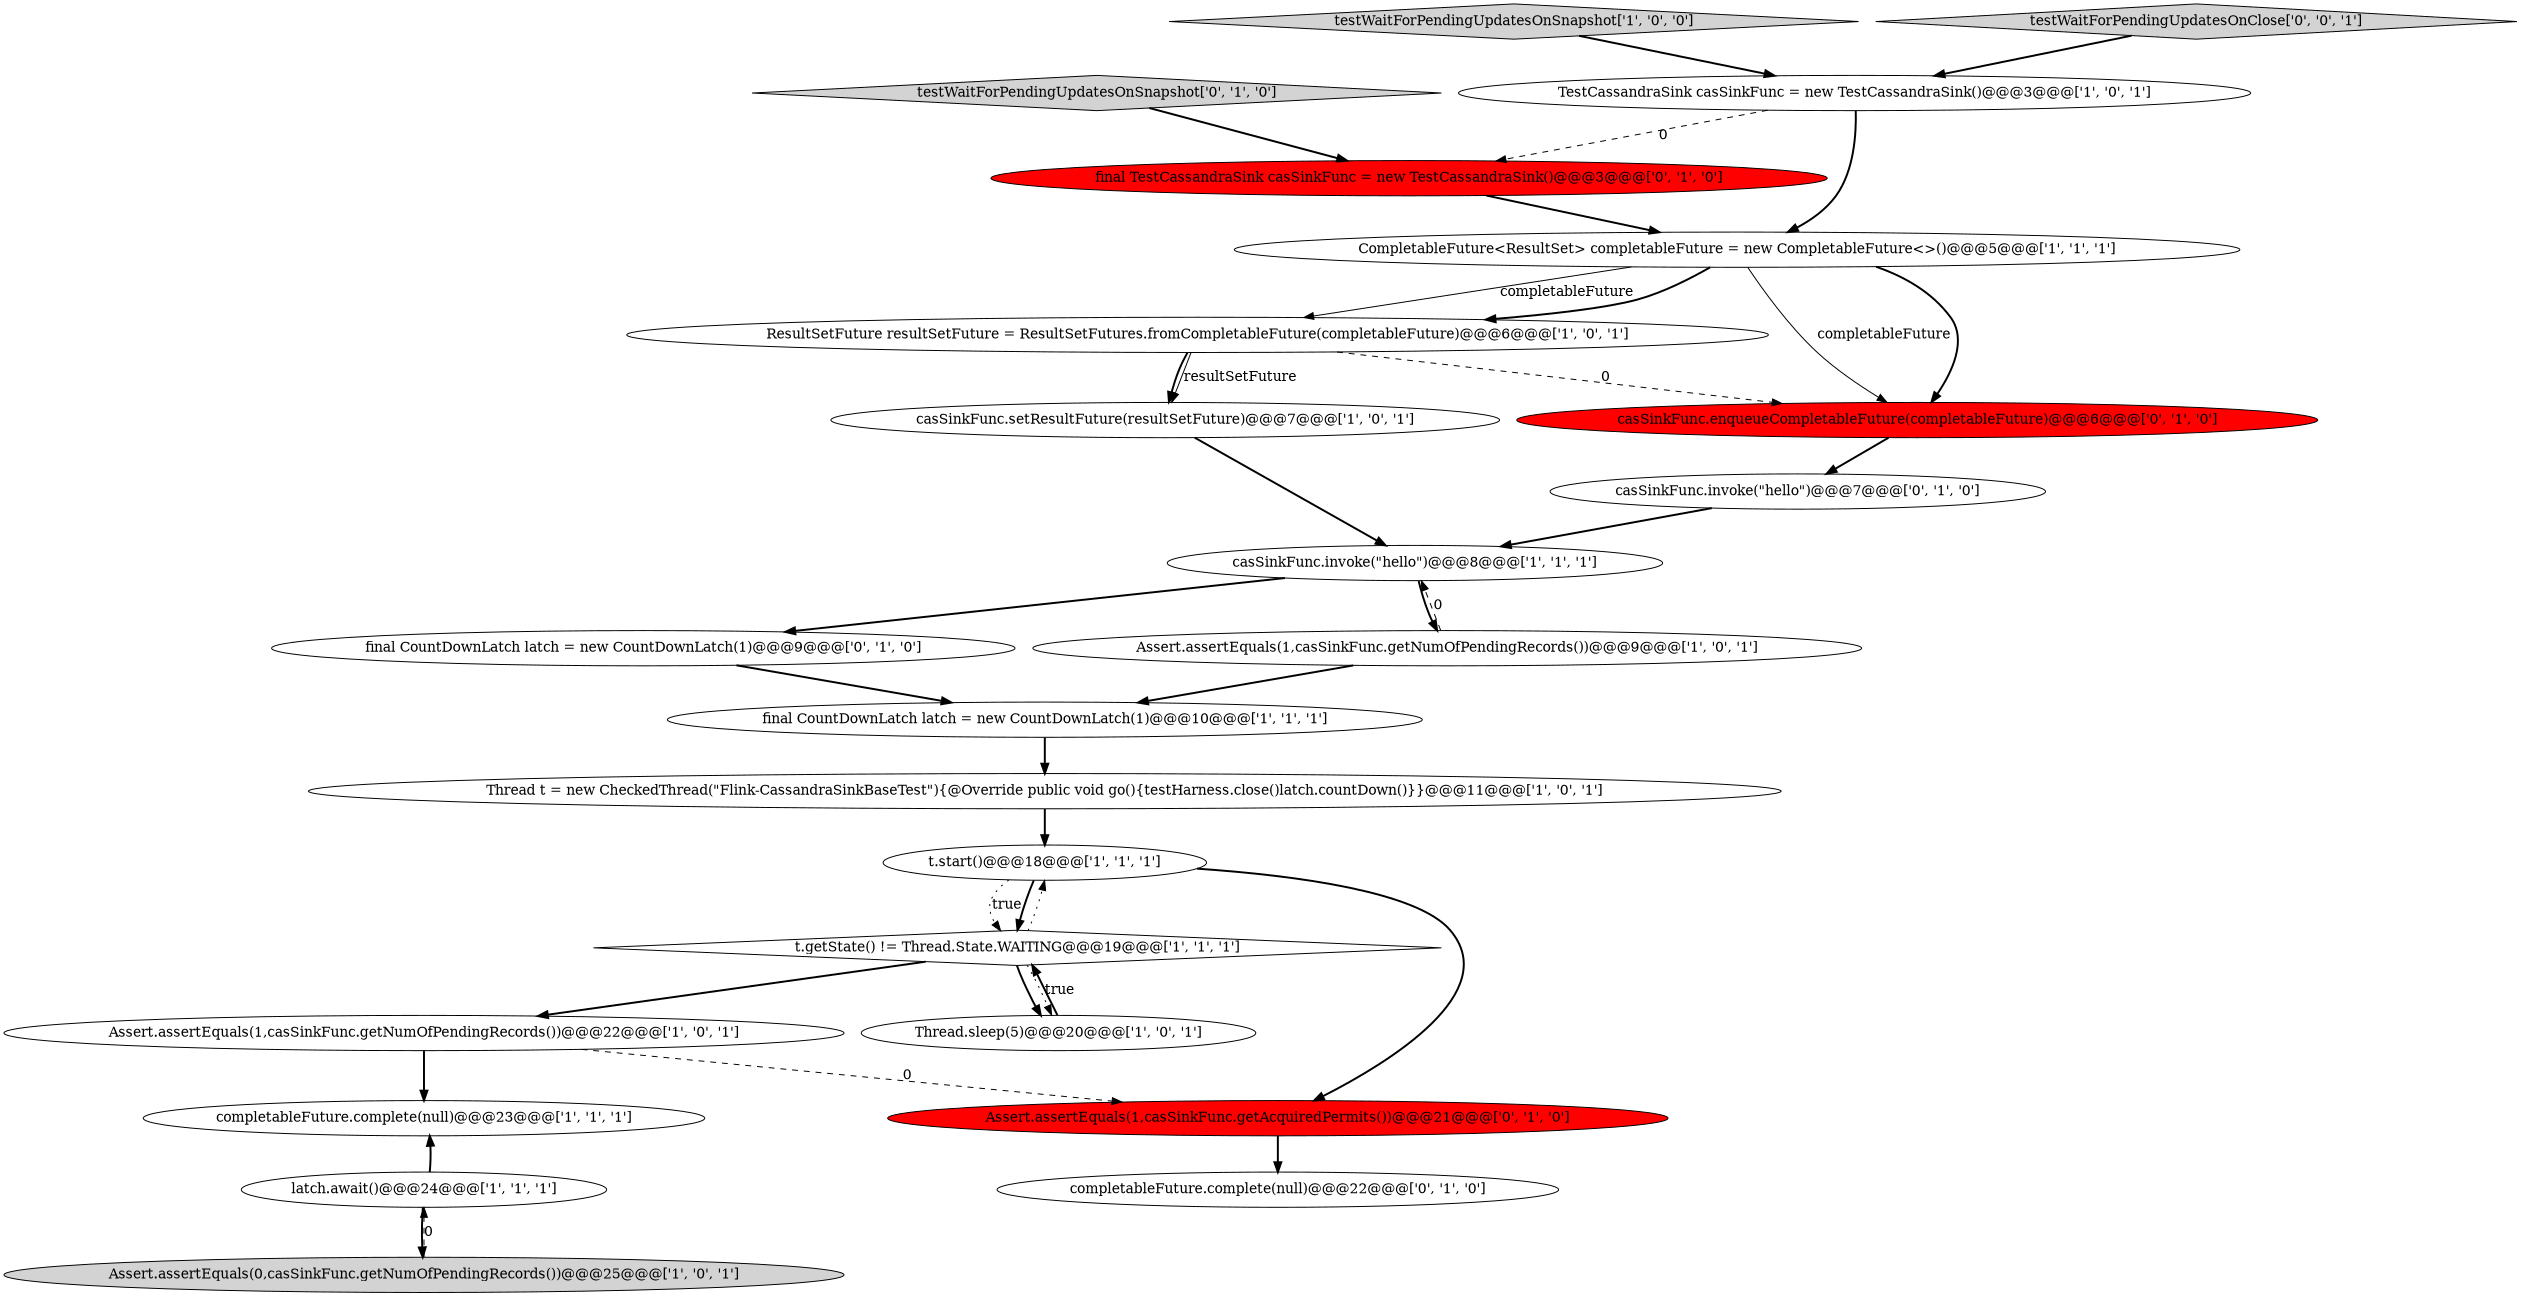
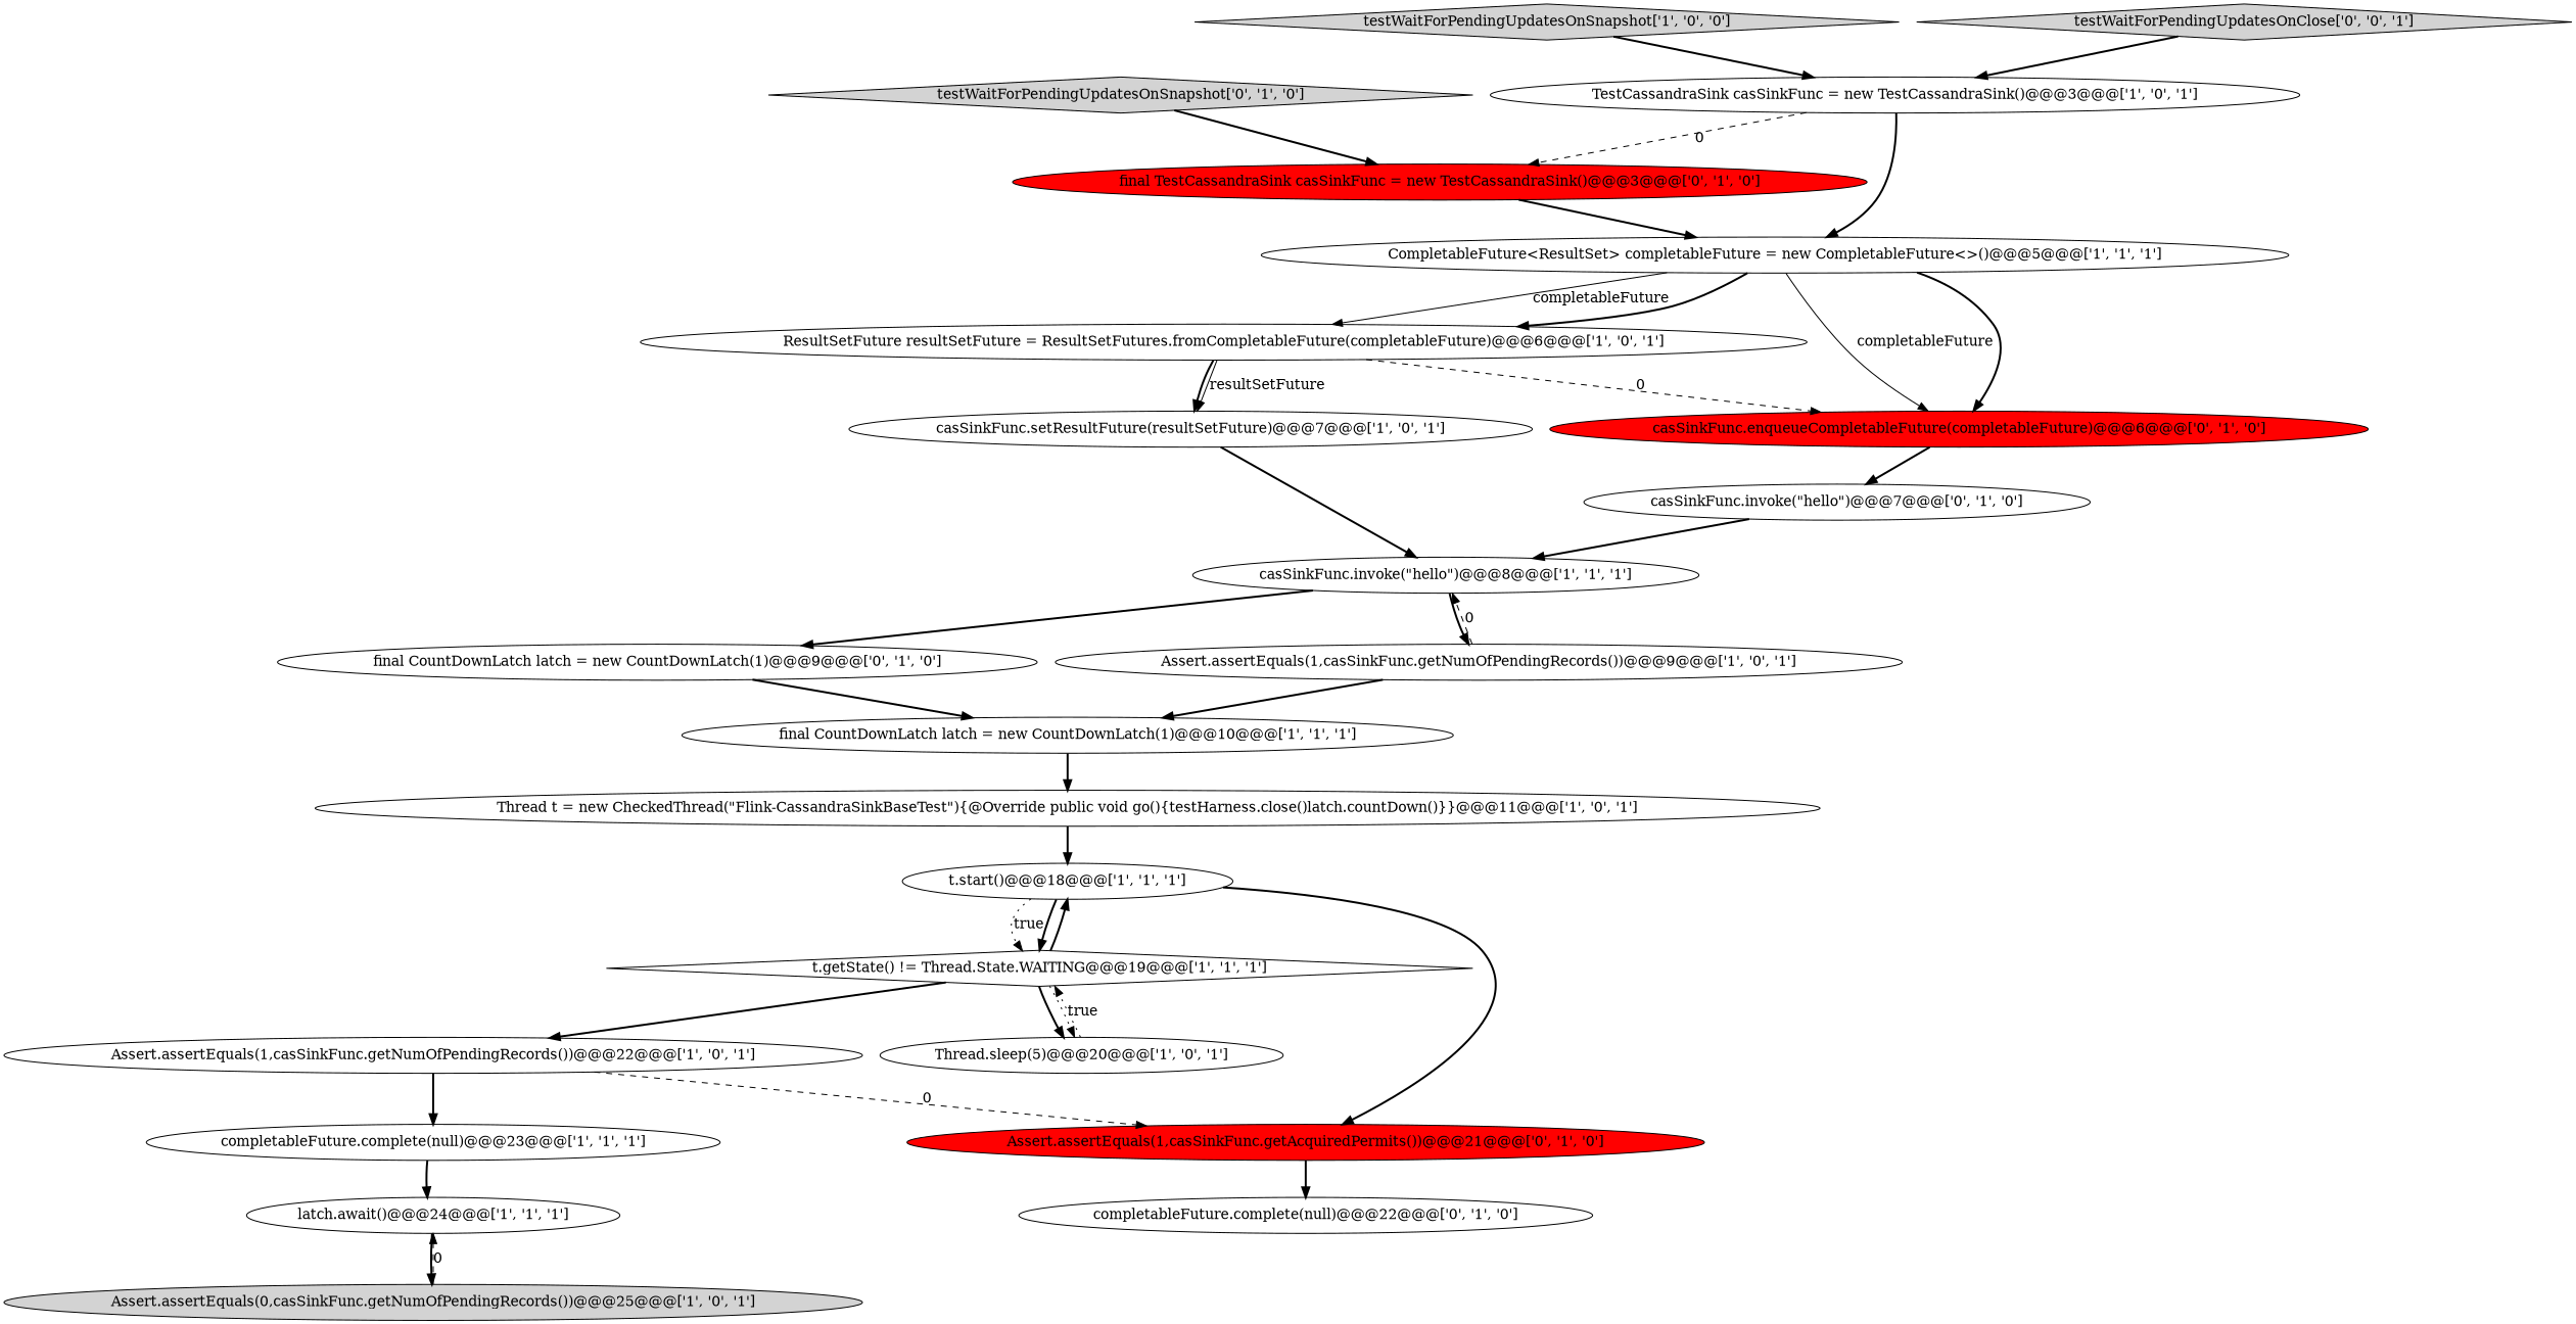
  digraph {
    node [fillcolor=white shape=ellipse style=filled]
    edge [style=bold]
    n1 [fillcolor=lightgray label="testWaitForPendingUpdatesOnSnapshot['0', '1', '0']" shape=diamond]
    n2 [fillcolor=red label="final TestCassandraSink casSinkFunc = new TestCassandraSink()@@@3@@@['0', '1', '0']"]
    n3 [label="CompletableFuture<ResultSet> completableFuture = new CompletableFuture<>()@@@5@@@['1', '1', '1']"]
    n4 [label="completableFuture.complete(null)@@@23@@@['1', '1', '1']"]
    n5 [label="latch.await()@@@24@@@['1', '1', '1']"]
    n6 [fillcolor=lightgray label="Assert.assertEquals(0,casSinkFunc.getNumOfPendingRecords())@@@25@@@['1', '0', '1']"]
    n7 [label="casSinkFunc.invoke(\"hello\")@@@7@@@['0', '1', '0']"]
    n8 [label="casSinkFunc.invoke(\"hello\")@@@8@@@['1', '1', '1']"]
    n9 [label="final CountDownLatch latch = new CountDownLatch(1)@@@9@@@['0', '1', '0']"]
    n10 [label="Assert.assertEquals(1,casSinkFunc.getNumOfPendingRecords())@@@9@@@['1', '0', '1']"]
    n11 [label="final CountDownLatch latch = new CountDownLatch(1)@@@10@@@['1', '1', '1']"]
    n12 [label="Thread t = new CheckedThread(\"Flink-CassandraSinkBaseTest\"){@Override public void go(){testHarness.close()latch.countDown()}}@@@11@@@['1', '0', '1']"]
    n13 [label="ResultSetFuture resultSetFuture = ResultSetFutures.fromCompletableFuture(completableFuture)@@@6@@@['1', '0', '1']"]
    n14 [fillcolor=red label="casSinkFunc.enqueueCompletableFuture(completableFuture)@@@6@@@['0', '1', '0']"]
    n15 [label="casSinkFunc.setResultFuture(resultSetFuture)@@@7@@@['1', '0', '1']"]
    n16 [label="t.start()@@@18@@@['1', '1', '1']"]
    n17 [label="t.getState() != Thread.State.WAITING@@@19@@@['1', '1', '1']" shape=diamond]
    n18 [fillcolor=red label="Assert.assertEquals(1,casSinkFunc.getAcquiredPermits())@@@21@@@['0', '1', '0']"]
    n19 [label="Thread.sleep(5)@@@20@@@['1', '0', '1']"]
    n20 [label="Assert.assertEquals(1,casSinkFunc.getNumOfPendingRecords())@@@22@@@['1', '0', '1']"]
    n21 [label="TestCassandraSink casSinkFunc = new TestCassandraSink()@@@3@@@['1', '0', '1']"]
    n22 [label="completableFuture.complete(null)@@@22@@@['0', '1', '0']"]
    n23 [fillcolor=lightgray label="testWaitForPendingUpdatesOnSnapshot['1', '0', '0']" shape=diamond]
    n24 [fillcolor=lightgray label="testWaitForPendingUpdatesOnClose['0', '0', '1']" shape=diamond]
    n1 -> n2
    n2 -> n3
    n3 -> n13 [label=completableFuture style=solid]
    n3 -> n13
    n3 -> n14 [label=completableFuture style=solid]
    n3 -> n14
-   n5 -> n4
+   n4 -> n5
    n5 -> n6
    n6 -> n5 [label=0 style=dashed]
    n7 -> n8
    n8 -> n9
    n8 -> n10
    n9 -> n11
    n10 -> n8 [label=0 style=dashed]
    n10 -> n11
    n11 -> n12
    n12 -> n16
    n13 -> n14 [label=0 style=dashed]
    n13 -> n15
    n13 -> n15 [label=resultSetFuture style=solid]
    n14 -> n7
    n15 -> n8
    n16 -> n17 [label=true style=dotted]
    n16 -> n17
    n16 -> n18
-   n17 -> n16 [style=dotted]
+   n17 -> n16
    n17 -> n19 [label=true style=dotted]
    n17 -> n19
    n17 -> n20
    n18 -> n22
-   n19 -> n17
+   n19 -> n17 [style=dotted]
    n20 -> n4
    n20 -> n18 [label=0 style=dashed]
    n21 -> n2 [label=0 style=dashed]
    n21 -> n3
    n23 -> n21
    n24 -> n21
  }
